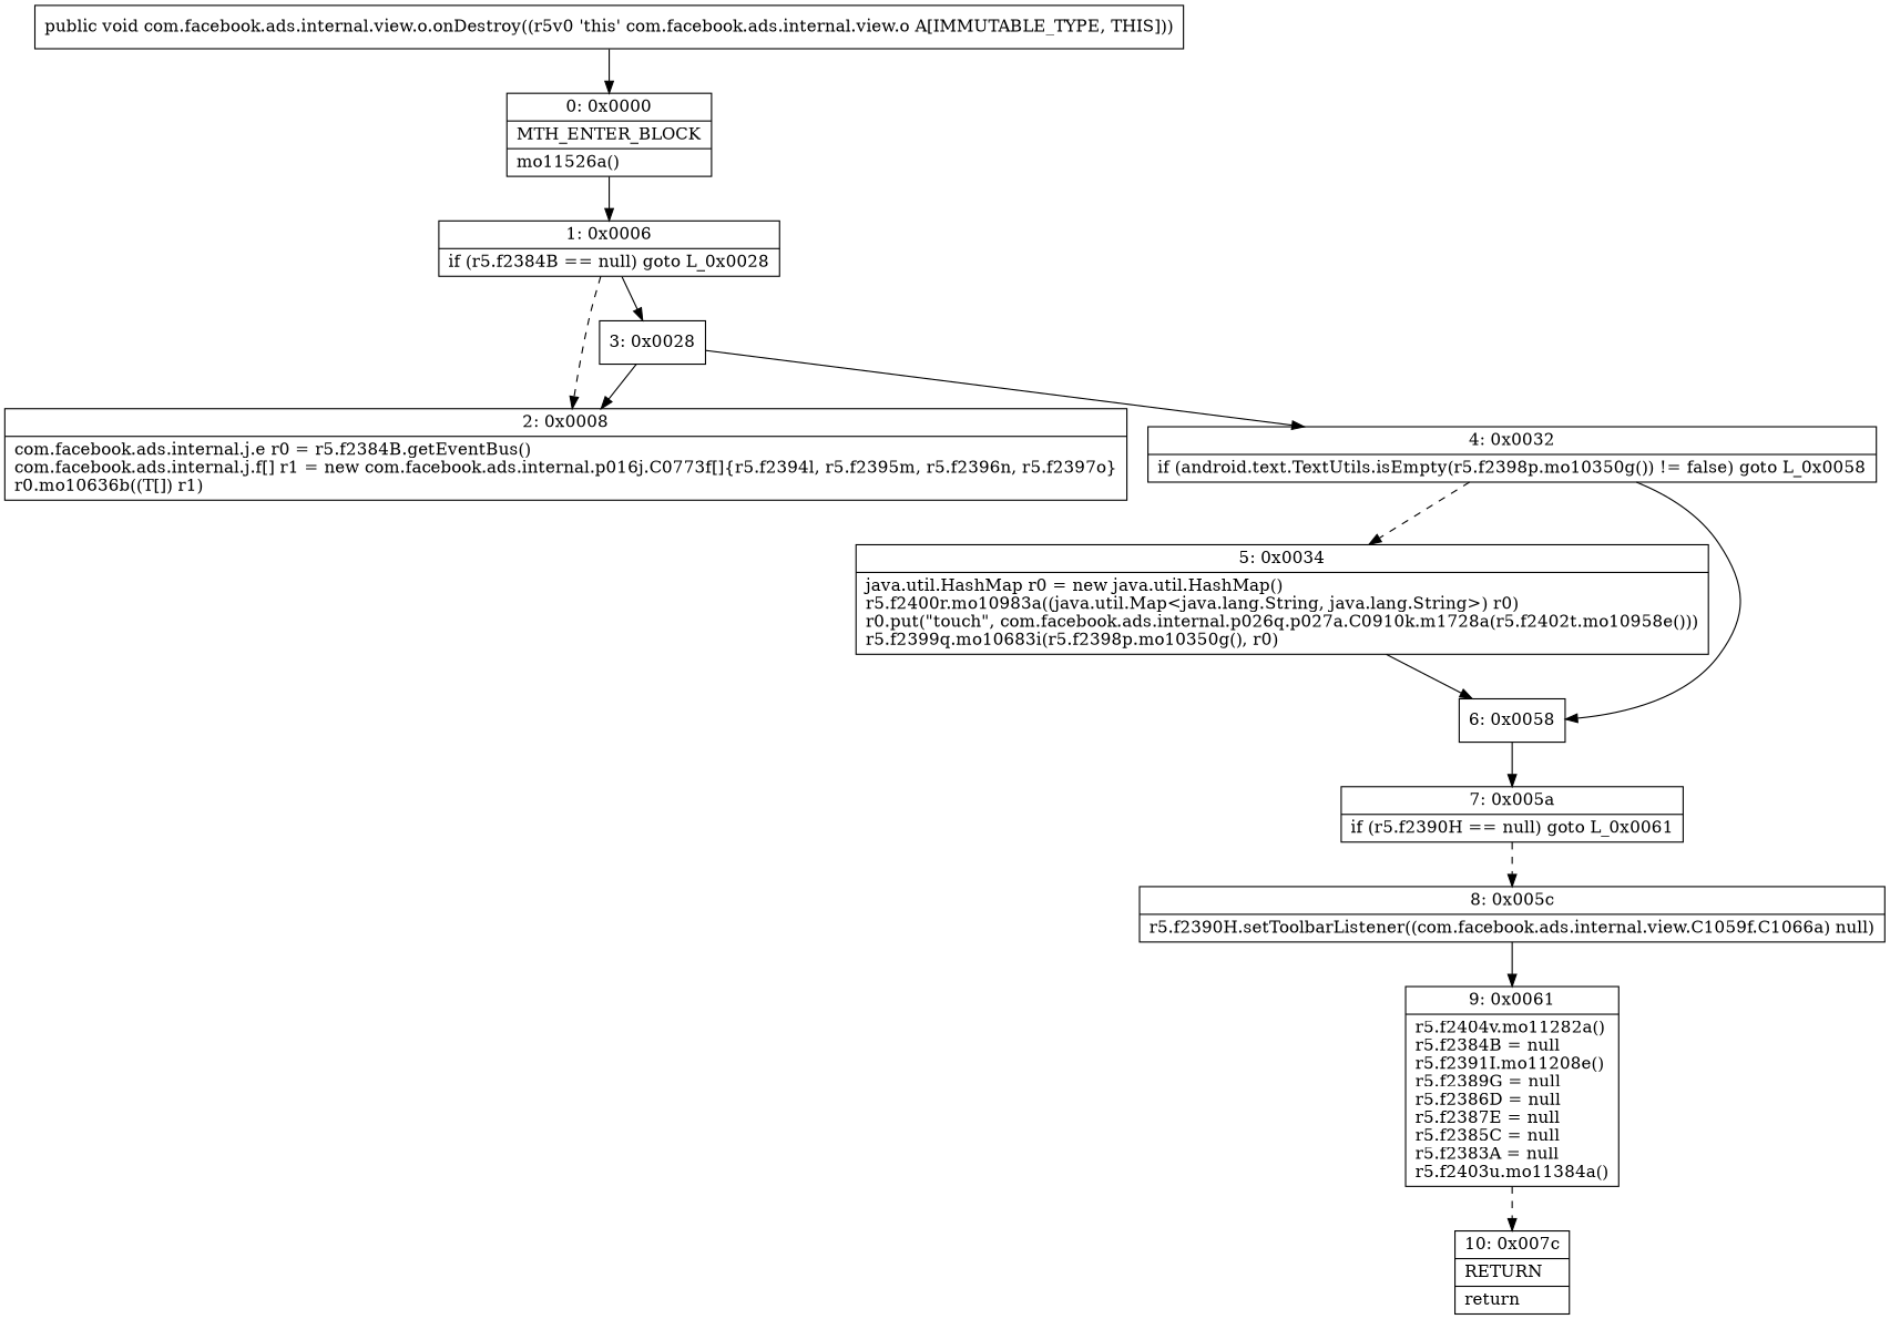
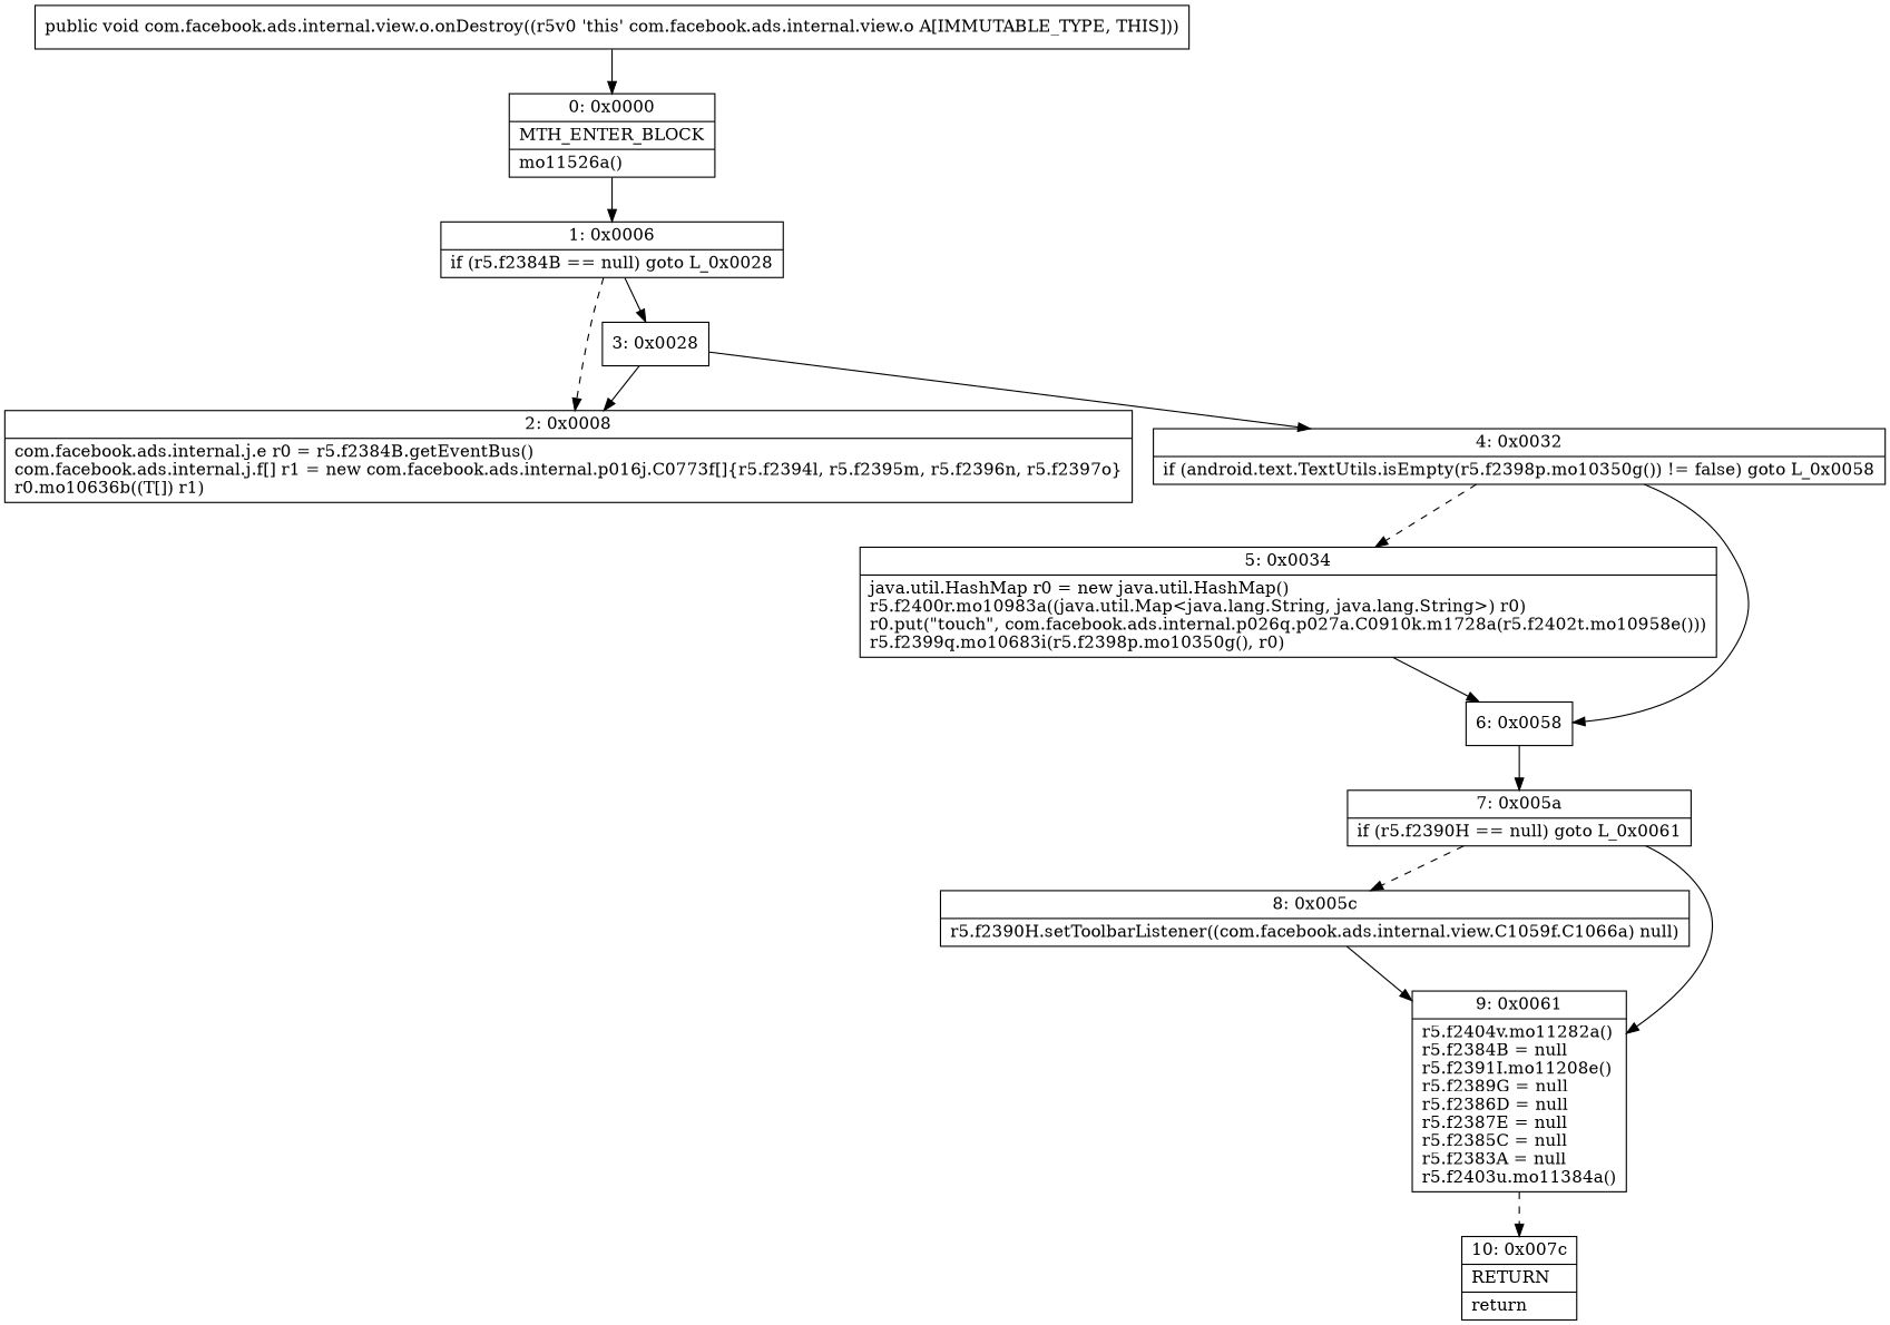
  digraph {
    node [shape=record]
    n1 [label="{0\:\ 0x0000|MTH_ENTER_BLOCK\l|mo11526a()\l}"]
    n2 [label="{1\:\ 0x0006|if (r5.f2384B == null) goto L_0x0028\l}"]
    n3 [label="{2\:\ 0x0008|com.facebook.ads.internal.j.e r0 = r5.f2384B.getEventBus()\lcom.facebook.ads.internal.j.f[] r1 = new com.facebook.ads.internal.p016j.C0773f[]\{r5.f2394l, r5.f2395m, r5.f2396n, r5.f2397o\}\lr0.mo10636b((T[]) r1)\l}"]
    n4 [label="{3\:\ 0x0028}"]
    n5 [label="{4\:\ 0x0032|if (android.text.TextUtils.isEmpty(r5.f2398p.mo10350g()) != false) goto L_0x0058\l}"]
    n6 [label="{5\:\ 0x0034|java.util.HashMap r0 = new java.util.HashMap()\lr5.f2400r.mo10983a((java.util.Map\<java.lang.String, java.lang.String\>) r0)\lr0.put(\"touch\", com.facebook.ads.internal.p026q.p027a.C0910k.m1728a(r5.f2402t.mo10958e()))\lr5.f2399q.mo10683i(r5.f2398p.mo10350g(), r0)\l}"]
    n7 [label="{6\:\ 0x0058}"]
    n8 [label="{7\:\ 0x005a|if (r5.f2390H == null) goto L_0x0061\l}"]
    n9 [label="{8\:\ 0x005c|r5.f2390H.setToolbarListener((com.facebook.ads.internal.view.C1059f.C1066a) null)\l}"]
    n10 [label="{9\:\ 0x0061|r5.f2404v.mo11282a()\lr5.f2384B = null\lr5.f2391I.mo11208e()\lr5.f2389G = null\lr5.f2386D = null\lr5.f2387E = null\lr5.f2385C = null\lr5.f2383A = null\lr5.f2403u.mo11384a()\l}"]
    n11 [label="{10\:\ 0x007c|RETURN\l|return\l}"]
    n12 [label="{public void com.facebook.ads.internal.view.o.onDestroy((r5v0 'this' com.facebook.ads.internal.view.o A[IMMUTABLE_TYPE, THIS])) }"]
    n1 -> n2
    n2 -> n3 [style=dashed]
    n2 -> n4
    n4 -> n3
    n4 -> n5
    n5 -> n6 [style=dashed]
    n5 -> n7
    n6 -> n7
    n7 -> n8
    n8 -> n9 [style=dashed]
+   n8 -> n10
    n9 -> n10
    n10 -> n11 [style=dashed]
    n12 -> n1
  }
